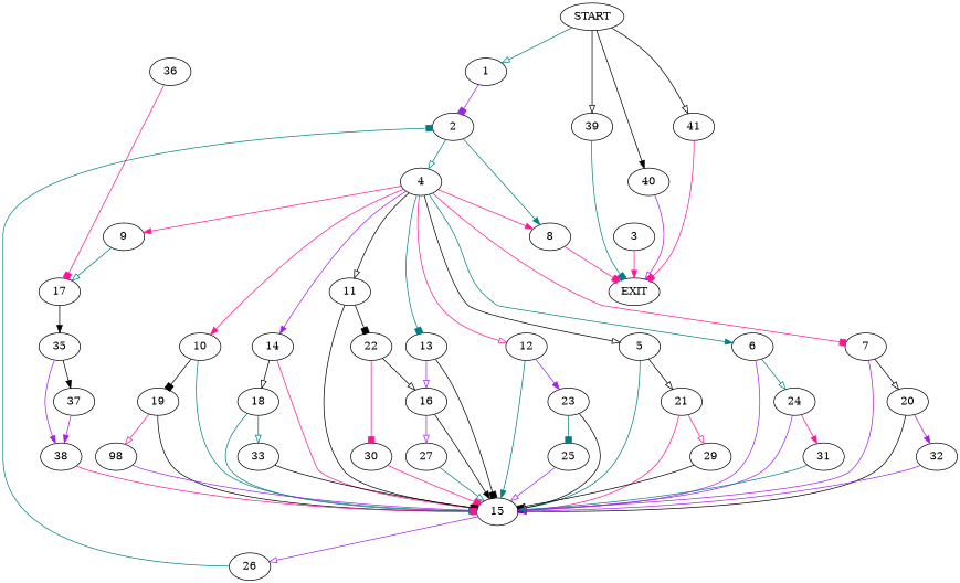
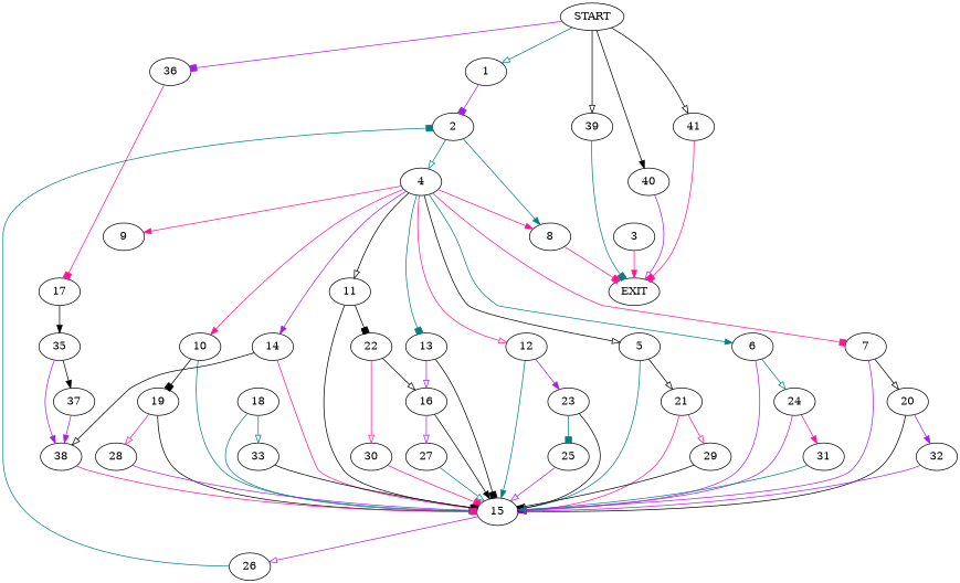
  digraph {
    edge [arrowhead=onormal color=black]
    n1 [label=START]
    1
    36
    39
    40
    41
    2
    17
    n9 [label=EXIT]
    4
    8
    3
    5
    6
    7
    9
    10
    11
    12
    13
    14
    15
    21
    24
    20
    19
    22
    23
    16
    18
    26
    29
    31
    32
    35
-   28 [label=98]
+   28
    30
    25
    27
    33
    37
    38
    n1 -> 1 [color=teal]
+   n1 -> 36 [arrowhead=box color=purple]
    n1 -> 39
    n1 -> 40 [arrowhead=normal]
    n1 -> 41
    1 -> 2 [arrowhead=box color=purple]
    36 -> 17 [arrowhead=box color=deeppink]
    39 -> n9 [arrowhead=box color=teal]
    40 -> n9 [color=purple]
    41 -> n9 [arrowhead=box color=deeppink]
    2 -> 4 [color=teal]
    2 -> 8 [arrowhead=normal color=teal]
    17 -> 35 [arrowhead=normal]
    4 -> 8 [arrowhead=normal color=deeppink]
    4 -> 5
    4 -> 6 [arrowhead=normal color=teal]
    4 -> 7 [arrowhead=box color=deeppink]
    4 -> 9 [arrowhead=normal color=deeppink]
    4 -> 10 [arrowhead=normal color=deeppink]
    4 -> 11
    4 -> 12 [color=deeppink]
    4 -> 13 [arrowhead=box color=teal]
    4 -> 14 [arrowhead=normal color=purple]
    8 -> n9 [arrowhead=box color=deeppink]
    3 -> n9 [arrowhead=normal color=deeppink]
    5 -> 15 [color=teal]
    5 -> 21
    6 -> 15 [arrowhead=normal color=purple]
    6 -> 24 [color=teal]
    7 -> 15 [arrowhead=box color=purple]
    7 -> 20
-   9 -> 17 [color=teal]
    10 -> 15 [color=teal]
    10 -> 19 [arrowhead=box]
    11 -> 15 [arrowhead=box]
    11 -> 22 [arrowhead=box]
    12 -> 15 [arrowhead=normal color=teal]
    12 -> 23 [arrowhead=normal color=purple]
    13 -> 15 [arrowhead=box]
    13 -> 16 [color=purple]
    14 -> 15 [color=deeppink]
-   14 -> 18
+   14 -> 38
    15 -> 26 [color=purple]
    21 -> 15 [arrowhead=normal color=deeppink]
    21 -> 29 [color=deeppink]
    24 -> 15 [arrowhead=box color=purple]
    24 -> 31 [arrowhead=normal color=deeppink]
    20 -> 15
    20 -> 32 [arrowhead=normal color=purple]
    19 -> 15 [arrowhead=box]
    19 -> 28 [color=deeppink]
    22 -> 16
-   22 -> 30 [arrowhead=box color=deeppink]
+   22 -> 30 [color=deeppink]
    23 -> 15 [arrowhead=box]
    23 -> 25 [arrowhead=box color=teal]
    16 -> 15 [arrowhead=normal]
    16 -> 27 [color=purple]
    18 -> 15 [arrowhead=normal color=teal]
    18 -> 33 [color=teal]
    26 -> 2 [arrowhead=box color=teal]
    29 -> 15
    31 -> 15 [arrowhead=normal color=teal]
    32 -> 15 [color=purple]
    35 -> 37 [arrowhead=normal]
    35 -> 38 [arrowhead=normal color=purple]
    28 -> 15 [arrowhead=box color=purple]
    30 -> 15 [arrowhead=box color=deeppink]
    25 -> 15 [color=purple]
    27 -> 15 [color=teal]
    33 -> 15 [arrowhead=box]
    37 -> 38 [arrowhead=normal color=purple]
    38 -> 15 [arrowhead=box color=deeppink]
  }
